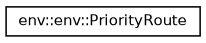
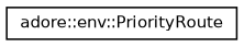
  digraph {
    rankdir=LR
-   n1 [color=black fillcolor=white fontname=Helvetica fontsize=10 height=0.2 label="env::env::PriorityRoute" shape=record style=filled width=0.4]
+   n1 [color=black fillcolor=white fontname=Helvetica fontsize=10 height=0.2 label="adore::env::PriorityRoute" shape=record style=filled width=0.4]
  }
